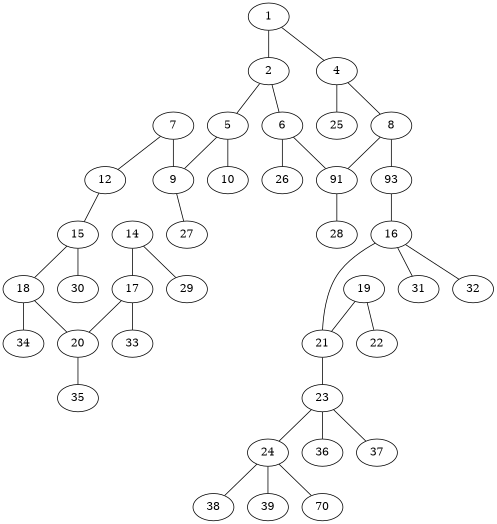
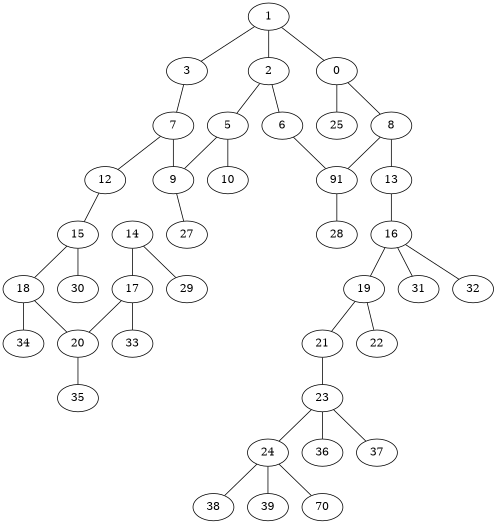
  graph {
    node [chem=C]
    edge [valence=1]
    1
    2
-   4
+   3 [chem=O]
+   4 [label=0]
    5
    6
    7
    8
    25 [chem=H]
    9
    10 [chem=O]
    n12 [label=91]
-   26 [chem=H]
    12
-   13 [chem=O label=93]
+   13 [chem=O]
    27 [chem=H]
    28 [chem=H]
    15
    16
    14
    17
    29 [chem=H]
    18
    30 [chem=H]
    19
    31 [chem=H]
    32 [chem=H]
    20
    33 [chem=H]
    34 [chem=H]
    21 [chem=O]
    22 [chem=O]
    35 [chem=H]
    23
    24
    36 [chem=H]
    37 [chem=H]
    38 [chem=H]
    39 [chem=H]
    n40 [chem=H label=70]
    1 -- 2
+   1 -- 3
    1 -- 4 [valence=2]
    2 -- 5
    2 -- 6 [valence=2]
+   3 -- 7
    4 -- 8
    4 -- 25
    5 -- 9
    5 -- 10 [valence=2]
    6 -- n12
-   6 -- 26
    7 -- 9 [valence=2]
    7 -- 12
    8 -- n12 [valence=2]
    8 -- 13
    9 -- 27
    n12 -- 28
    12 -- 15
    13 -- 16
    15 -- 18 [valence=2]
    15 -- 30
-   16 -- 21
+   16 -- 19
    16 -- 31
    16 -- 32
    14 -- 17
    14 -- 29
    17 -- 20 [valence=2]
    17 -- 33
    18 -- 20
    18 -- 34
    19 -- 21
    19 -- 22 [valence=2]
    20 -- 35
    21 -- 23
    23 -- 24
    23 -- 36
    23 -- 37
    24 -- 38
    24 -- 39
    24 -- n40
  }
